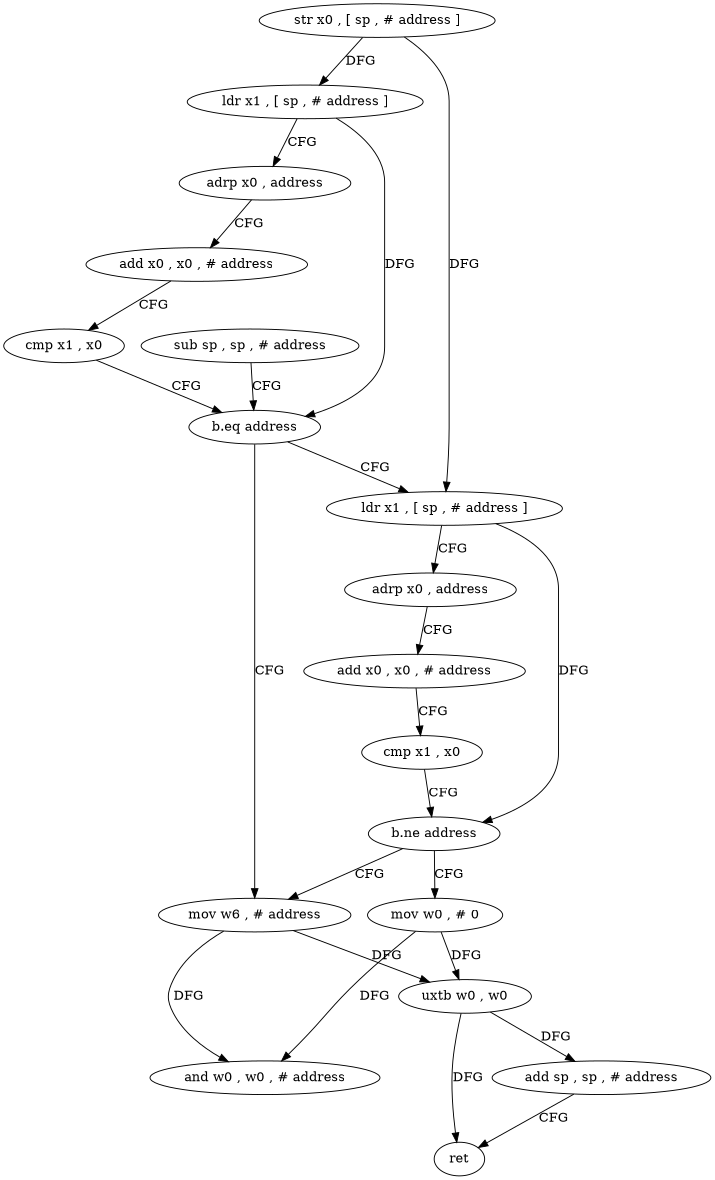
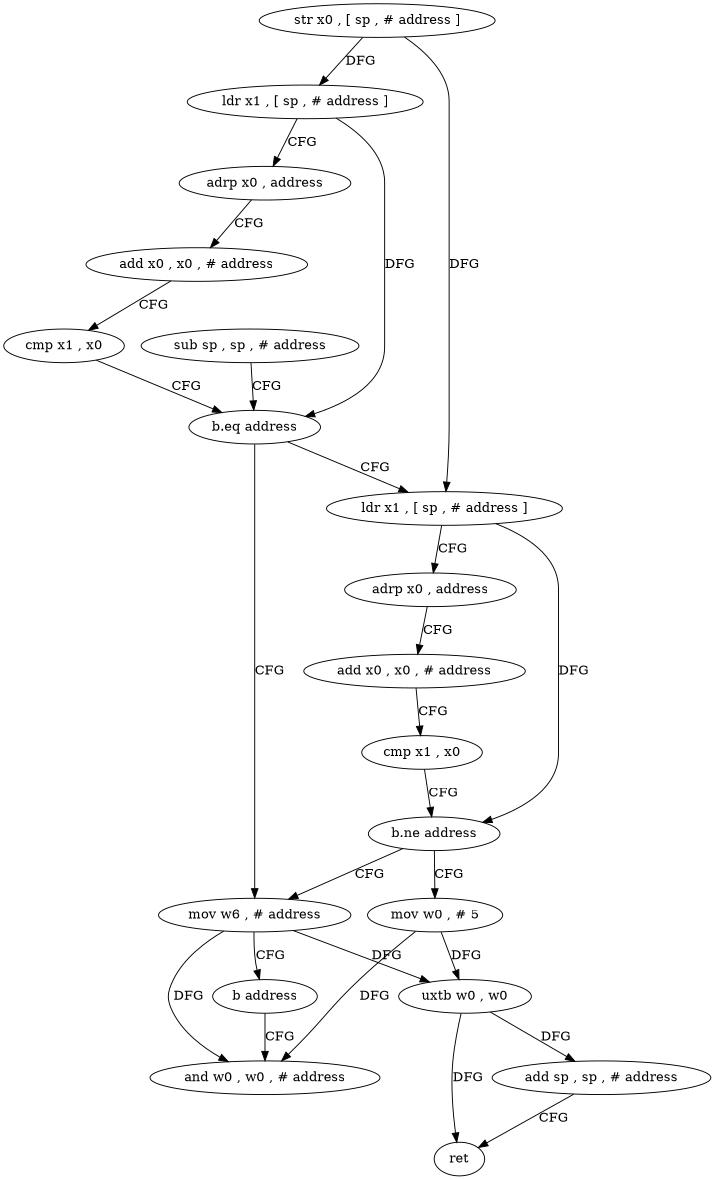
  digraph {
    n1 [label="sub sp , sp , # address"]
    n2 [label="b.eq address"]
    n3 [label="str x0 , [ sp , # address ]"]
    n4 [label="ldr x1 , [ sp , # address ]"]
    n5 [label="ldr x1 , [ sp , # address ]"]
    n6 [label="adrp x0 , address"]
    n7 [label="adrp x0 , address"]
    n8 [label="b.ne address"]
    n9 [label="add x0 , x0 , # address"]
    n10 [label="mov w6 , # address"]
    n11 [label="cmp x1 , x0"]
+   n12 [label="b address"]
    n13 [label="and w0 , w0 , # address"]
    n14 [label="uxtb w0 , w0"]
    n15 [label="add sp , sp , # address"]
    n16 [label=ret]
    n17 [label="add x0 , x0 , # address"]
-   n18 [label="mov w0 , # 0"]
+   n18 [label="mov w0 , # 5"]
    n19 [label="cmp x1 , x0"]
    n1 -> n2 [label=CFG]
    n2 -> n5 [label=CFG]
    n2 -> n10 [label=CFG]
    n3 -> n4 [label=DFG]
    n3 -> n5 [label=DFG]
    n4 -> n2 [label=DFG]
    n4 -> n6 [label=CFG]
    n5 -> n7 [label=CFG]
    n5 -> n8 [label=DFG]
    n6 -> n9 [label=CFG]
    n7 -> n17 [label=CFG]
    n8 -> n10 [label=CFG]
    n8 -> n18 [label=CFG]
    n9 -> n11 [label=CFG]
+   n10 -> n12 [label=CFG]
    n10 -> n13 [label=DFG]
    n10 -> n14 [label=DFG]
    n11 -> n2 [label=CFG]
+   n12 -> n13 [label=CFG]
    n14 -> n15 [label=DFG]
    n14 -> n16 [label=DFG]
    n15 -> n16 [label=CFG]
    n17 -> n19 [label=CFG]
    n18 -> n13 [label=DFG]
    n18 -> n14 [label=DFG]
    n19 -> n8 [label=CFG]
  }
